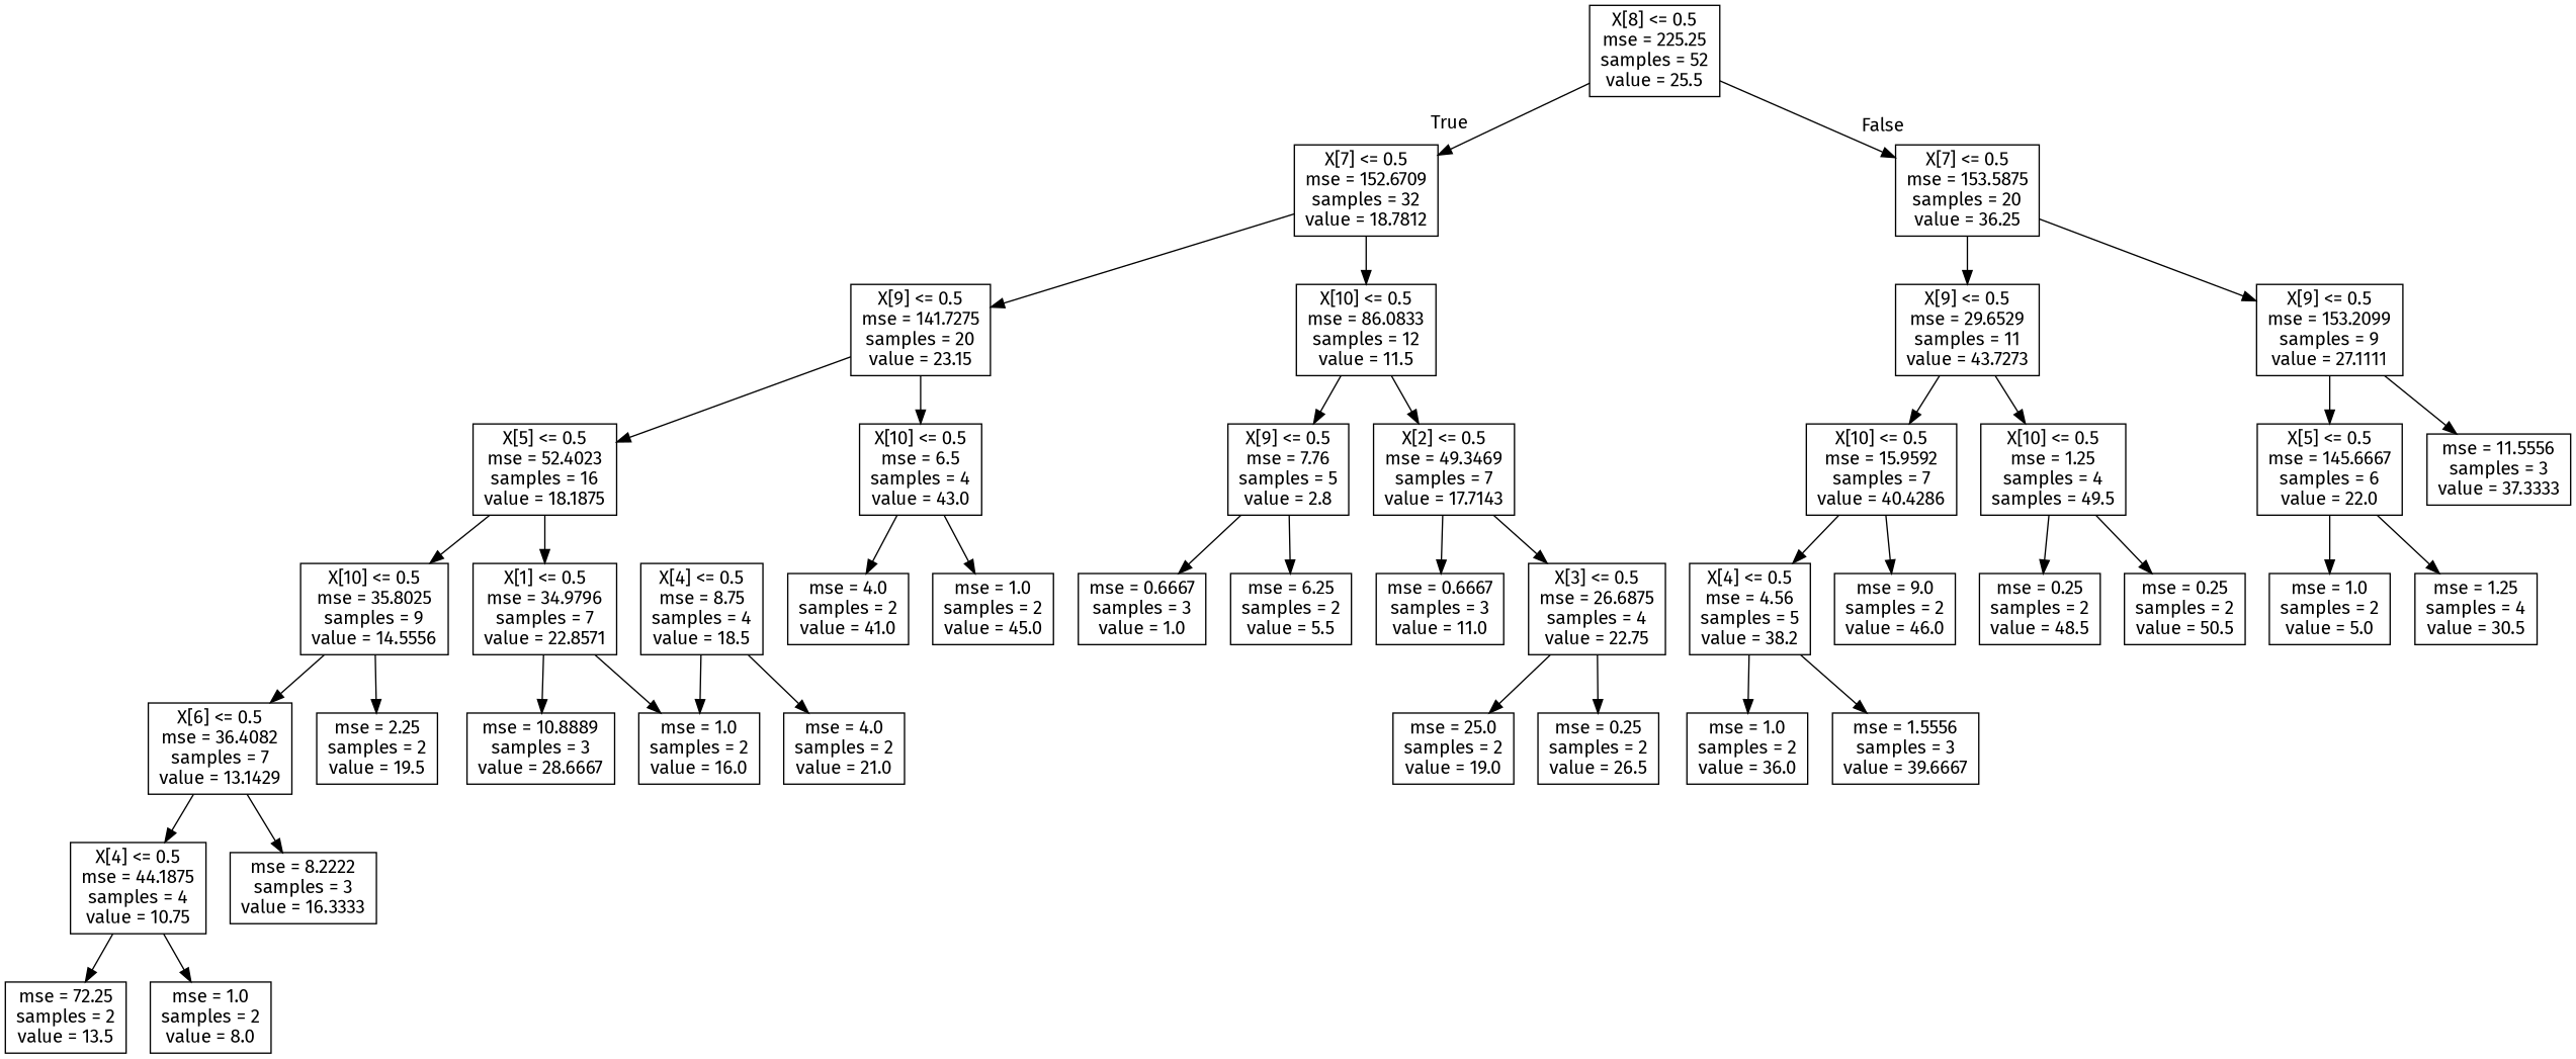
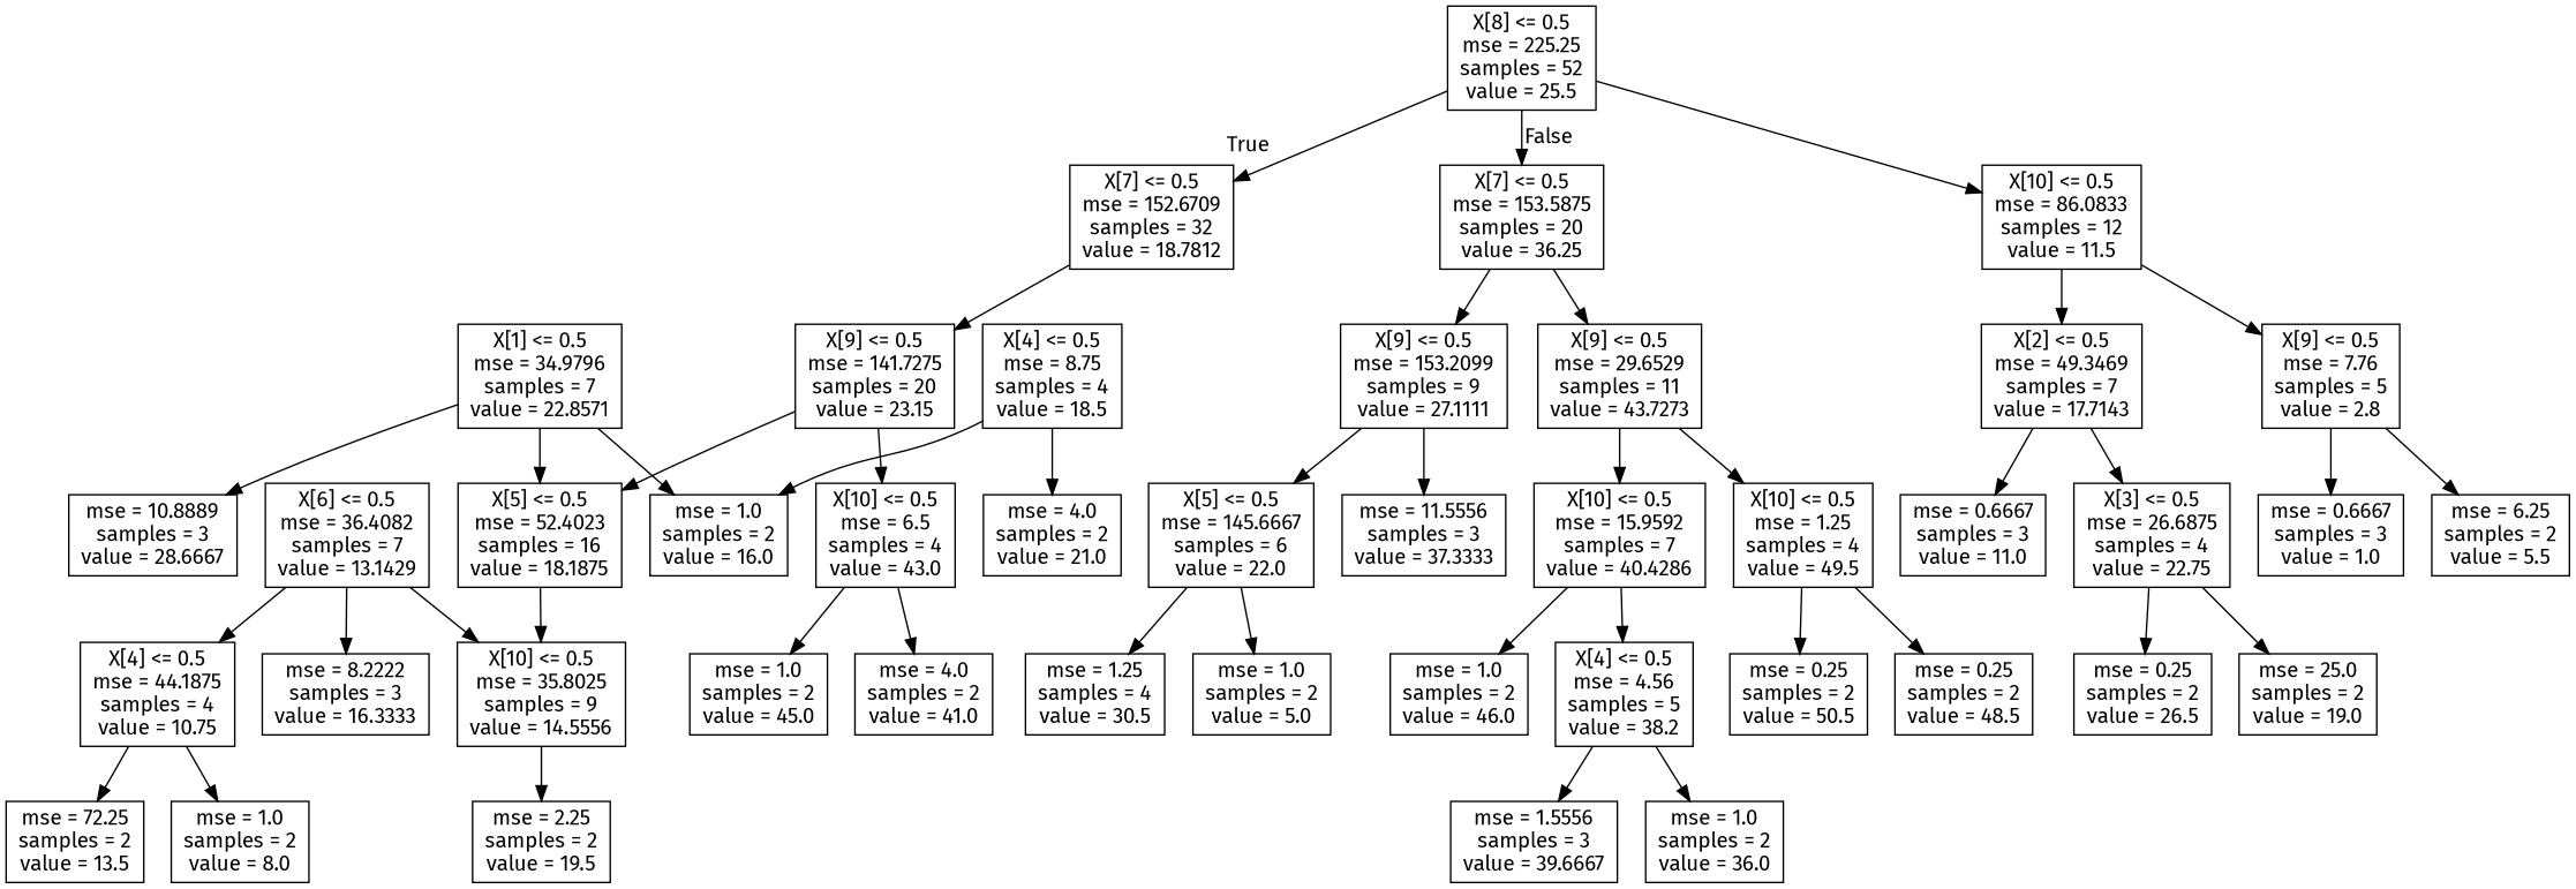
  digraph {
    fontname="Fira Sans"
    node [fontname="Fira Sans" shape=box]
    edge [fontname="Fira Sans"]
    n1 [label="X[8] <= 0.5\nmse = 225.25\nsamples = 52\nvalue = 25.5"]
    n2 [label="X[7] <= 0.5\nmse = 152.6709\nsamples = 32\nvalue = 18.7812"]
    n3 [label="X[7] <= 0.5\nmse = 153.5875\nsamples = 20\nvalue = 36.25"]
    n4 [label="X[9] <= 0.5\nmse = 141.7275\nsamples = 20\nvalue = 23.15"]
    n5 [label="X[10] <= 0.5\nmse = 86.0833\nsamples = 12\nvalue = 11.5"]
    n6 [label="X[9] <= 0.5\nmse = 29.6529\nsamples = 11\nvalue = 43.7273"]
    n7 [label="X[9] <= 0.5\nmse = 153.2099\nsamples = 9\nvalue = 27.1111"]
    n8 [label="X[5] <= 0.5\nmse = 52.4023\nsamples = 16\nvalue = 18.1875"]
    n9 [label="X[10] <= 0.5\nmse = 6.5\nsamples = 4\nvalue = 43.0"]
    n10 [label="X[9] <= 0.5\nmse = 7.76\nsamples = 5\nvalue = 2.8"]
    n11 [label="X[2] <= 0.5\nmse = 49.3469\nsamples = 7\nvalue = 17.7143"]
    n12 [label="X[10] <= 0.5\nmse = 35.8025\nsamples = 9\nvalue = 14.5556"]
    n13 [label="X[1] <= 0.5\nmse = 34.9796\nsamples = 7\nvalue = 22.8571"]
    n14 [label="mse = 4.0\nsamples = 2\nvalue = 41.0"]
    n15 [label="mse = 1.0\nsamples = 2\nvalue = 45.0"]
    n16 [label="X[6] <= 0.5\nmse = 36.4082\nsamples = 7\nvalue = 13.1429"]
    n17 [label="mse = 2.25\nsamples = 2\nvalue = 19.5"]
    n18 [label="mse = 10.8889\nsamples = 3\nvalue = 28.6667"]
    n19 [label="mse = 1.0\nsamples = 2\nvalue = 16.0"]
    n20 [label="X[4] <= 0.5\nmse = 44.1875\nsamples = 4\nvalue = 10.75"]
    n21 [label="mse = 8.2222\nsamples = 3\nvalue = 16.3333"]
    n22 [label="mse = 72.25\nsamples = 2\nvalue = 13.5"]
    n23 [label="mse = 1.0\nsamples = 2\nvalue = 8.0"]
    n24 [label="X[4] <= 0.5\nmse = 8.75\nsamples = 4\nvalue = 18.5"]
    n25 [label="mse = 4.0\nsamples = 2\nvalue = 21.0"]
    n26 [label="mse = 0.6667\nsamples = 3\nvalue = 1.0"]
    n27 [label="mse = 6.25\nsamples = 2\nvalue = 5.5"]
    n28 [label="mse = 0.6667\nsamples = 3\nvalue = 11.0"]
    n29 [label="X[3] <= 0.5\nmse = 26.6875\nsamples = 4\nvalue = 22.75"]
    n30 [label="mse = 25.0\nsamples = 2\nvalue = 19.0"]
    n31 [label="mse = 0.25\nsamples = 2\nvalue = 26.5"]
    n32 [label="X[10] <= 0.5\nmse = 15.9592\nsamples = 7\nvalue = 40.4286"]
-   n33 [label="X[10] <= 0.5\nmse = 1.25\nsamples = 4\nsamples = 49.5"]
+   n33 [label="X[10] <= 0.5\nmse = 1.25\nsamples = 4\nvalue = 49.5"]
    n34 [label="X[5] <= 0.5\nmse = 145.6667\nsamples = 6\nvalue = 22.0"]
    n35 [label="mse = 11.5556\nsamples = 3\nvalue = 37.3333"]
    n36 [label="X[4] <= 0.5\nmse = 4.56\nsamples = 5\nvalue = 38.2"]
-   n37 [label="mse = 9.0\nsamples = 2\nvalue = 46.0"]
+   n37 [label="mse = 1.0\nsamples = 2\nvalue = 46.0"]
    n38 [label="mse = 0.25\nsamples = 2\nvalue = 48.5"]
    n39 [label="mse = 0.25\nsamples = 2\nvalue = 50.5"]
    n40 [label="mse = 1.0\nsamples = 2\nvalue = 36.0"]
    n41 [label="mse = 1.5556\nsamples = 3\nvalue = 39.6667"]
    n42 [label="mse = 1.0\nsamples = 2\nvalue = 5.0"]
    n43 [label="mse = 1.25\nsamples = 4\nvalue = 30.5"]
    n1 -> n2 [headlabel=True labelangle=45 labeldistance=2.5]
    n1 -> n3 [headlabel=False labelangle=-45 labeldistance=2.5]
    n2 -> n4
-   n2 -> n5
+   n1 -> n5
    n3 -> n6
    n3 -> n7
    n4 -> n8
    n4 -> n9
    n5 -> n10
    n5 -> n11
    n6 -> n32
    n6 -> n33
    n7 -> n34
    n7 -> n35
    n8 -> n12
-   n8 -> n13
+   n13 -> n8
    n9 -> n14
    n9 -> n15
    n10 -> n26
    n10 -> n27
    n11 -> n28
    n11 -> n29
-   n12 -> n16
+   n16 -> n12
    n12 -> n17
    n13 -> n18
    n13 -> n19
    n16 -> n20
    n16 -> n21
    n20 -> n22
    n20 -> n23
    n24 -> n19
    n24 -> n25
    n29 -> n30
    n29 -> n31
    n32 -> n36
    n32 -> n37
    n33 -> n38
    n33 -> n39
    n34 -> n42
    n34 -> n43
    n36 -> n40
    n36 -> n41
  }
